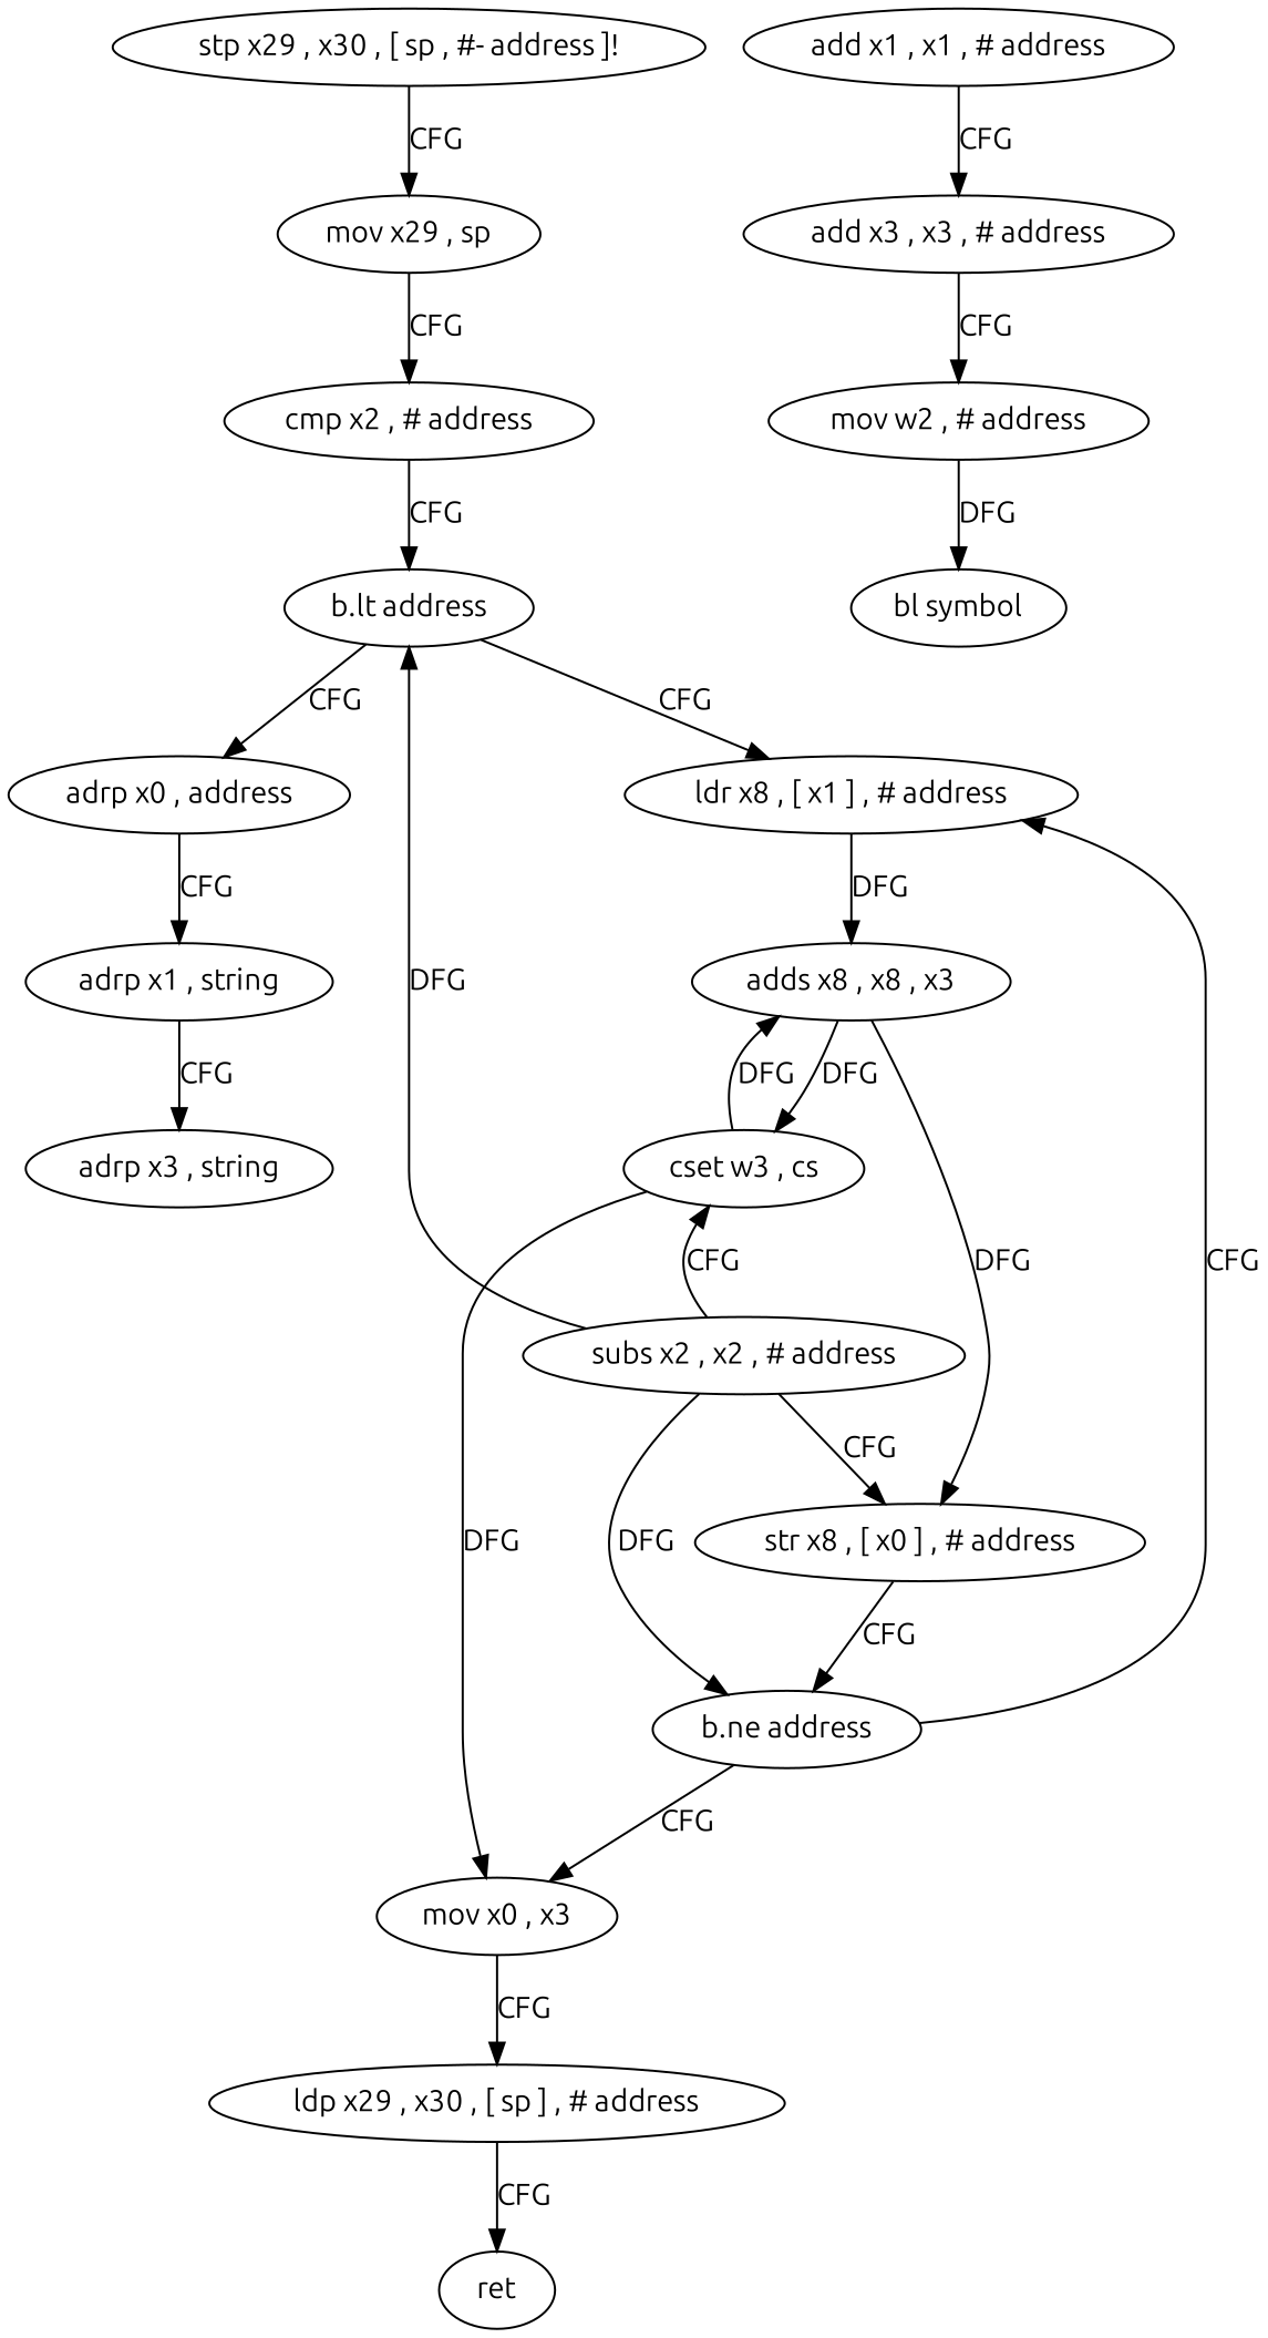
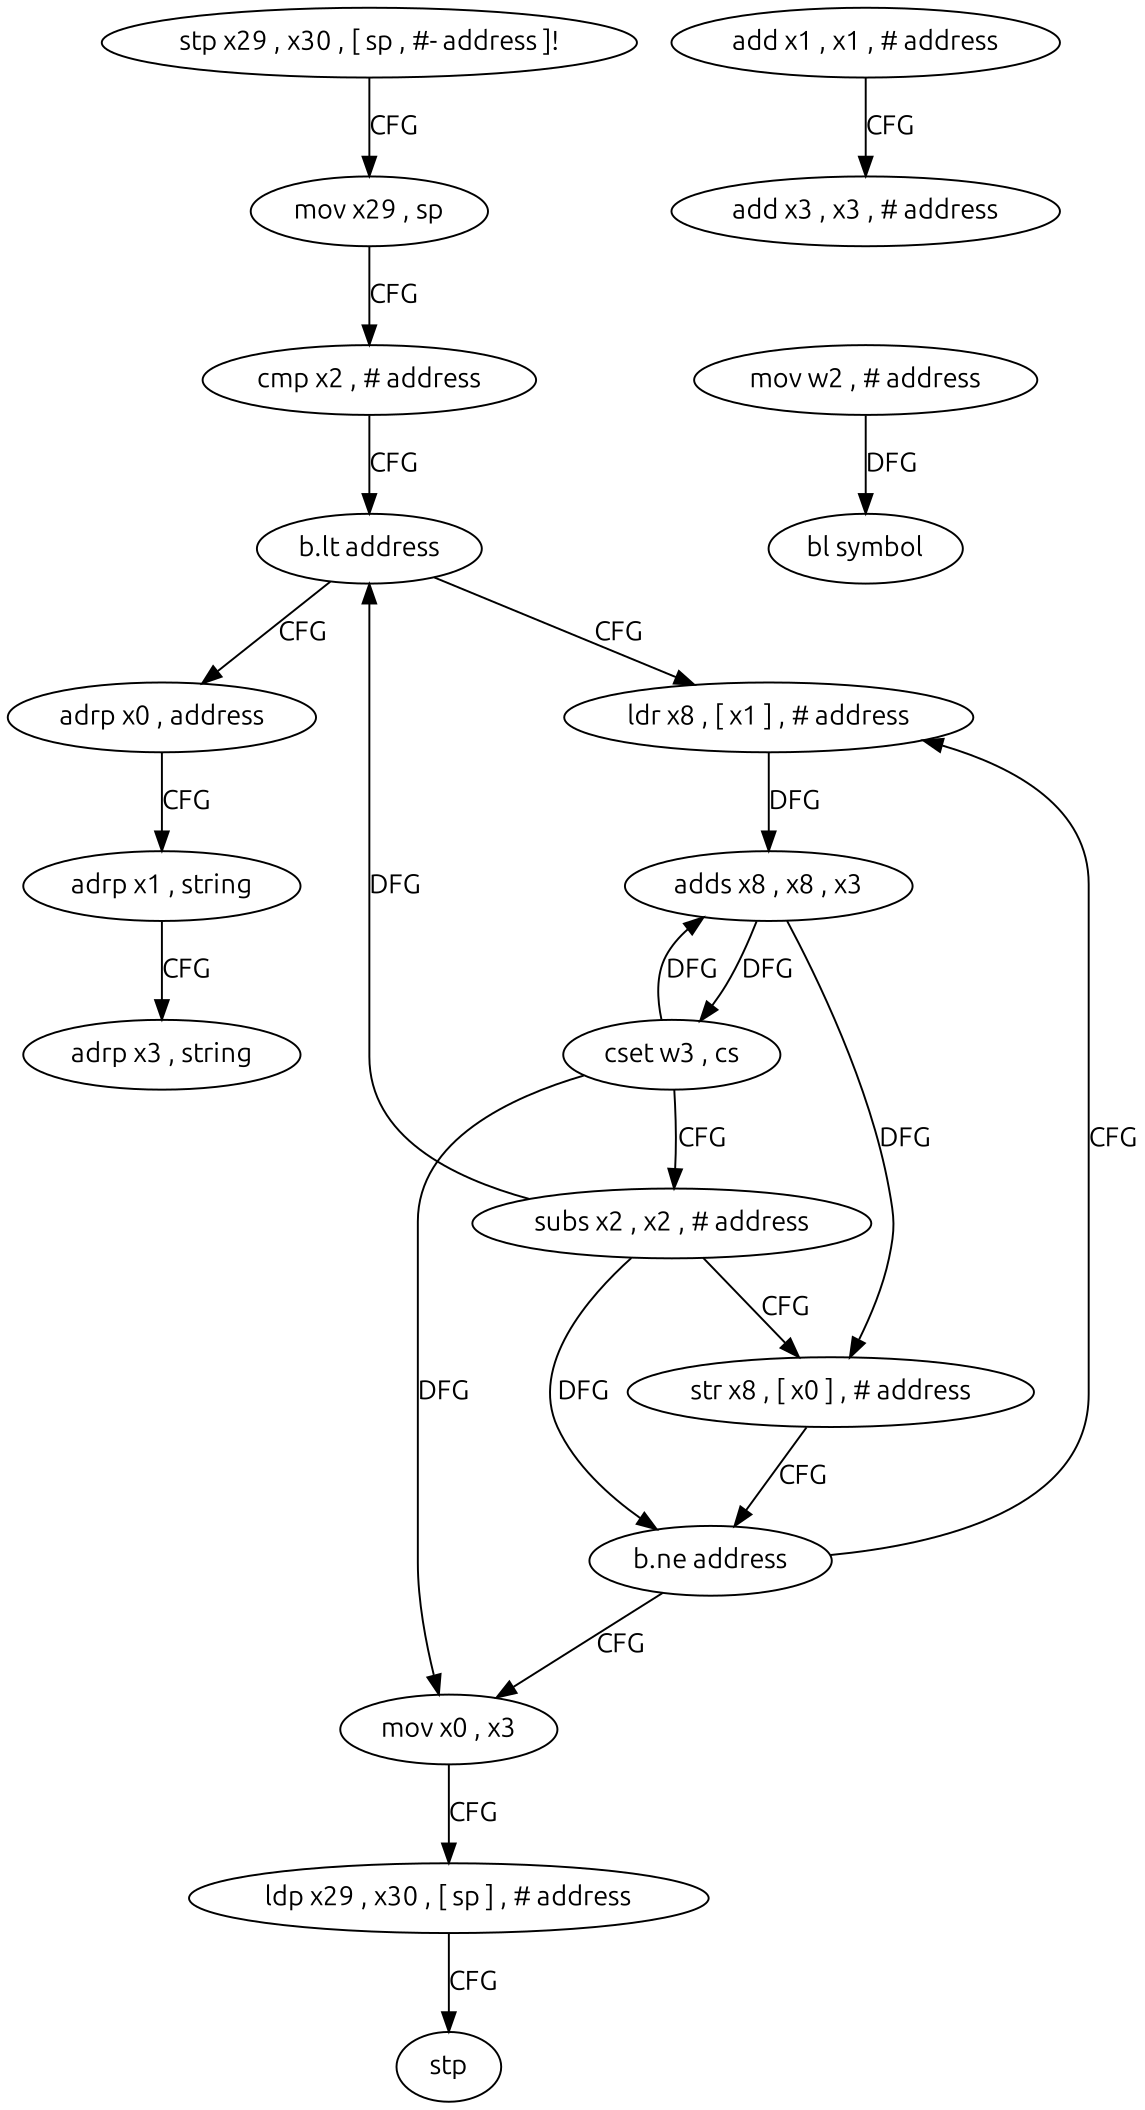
  digraph {
    fontname=Ubuntu
    node [fontname=Ubuntu]
    edge [fontname=Ubuntu]
    n1 [label="stp x29 , x30 , [ sp , #- address ]!"]
    n2 [label="mov x29 , sp"]
    n3 [label="cmp x2 , # address"]
    n4 [label="b.lt address"]
    n5 [label="adrp x0 , address"]
    n6 [label="ldr x8 , [ x1 ] , # address"]
    n7 [label="adrp x1 , string"]
    n8 [label="adds x8 , x8 , x3"]
    n9 [label="adrp x3 , string"]
    n10 [label="cset w3 , cs"]
    n11 [label="str x8 , [ x0 ] , # address"]
    n12 [label="add x1 , x1 , # address"]
    n13 [label="add x3 , x3 , # address"]
    n14 [label="mov w2 , # address"]
    n15 [label="bl symbol"]
    n16 [label="subs x2 , x2 , # address"]
    n17 [label="mov x0 , x3"]
    n18 [label="b.ne address"]
    n19 [label="ldp x29 , x30 , [ sp ] , # address"]
-   n20 [label=ret]
+   n20 [label=stp]
    n1 -> n2 [label=CFG]
    n2 -> n3 [label=CFG]
    n3 -> n4 [label=CFG]
    n4 -> n5 [label=CFG]
    n4 -> n6 [label=CFG]
    n5 -> n7 [label=CFG]
    n6 -> n8 [label=DFG]
    n7 -> n9 [label=CFG]
    n8 -> n10 [label=DFG]
    n8 -> n11 [label=DFG]
    n10 -> n8 [label=DFG]
-   n16 -> n10 [label=CFG]
+   n10 -> n16 [label=CFG]
    n10 -> n17 [label=DFG]
    n11 -> n18 [label=CFG]
    n12 -> n13 [label=CFG]
-   n13 -> n14 [label=CFG]
    n14 -> n15 [label=DFG]
    n16 -> n4 [label=DFG]
    n16 -> n11 [label=CFG]
    n16 -> n18 [label=DFG]
    n17 -> n19 [label=CFG]
    n18 -> n6 [label=CFG]
    n18 -> n17 [label=CFG]
    n19 -> n20 [label=CFG]
  }
